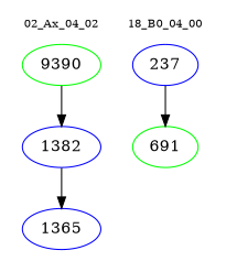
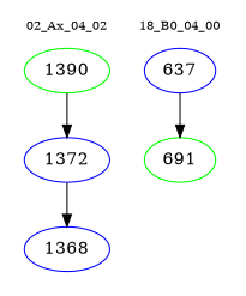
  digraph {
    node [color=blue]
    edge [color=black]
-   n1 [color=green label=9390]
-   n2 [label=1382]
-   n3 [label=1365]
-   n4 [label=237]
+   n1 [color=green label=1390]
+   n2 [label=1372]
+   n3 [label=1368]
+   n4 [label=637]
    n5 [color=green label=691]
    subgraph cluster_1 {
      color=white
      fontsize=10
      label="02_Ax_04_02"
      n1
      n2
      n3
    }
    subgraph cluster_2 {
      color=white
      fontsize=10
      label="18_B0_04_00"
      n4
      n5
    }
    n1 -> n2
    n2 -> n3
    n4 -> n5
  }
